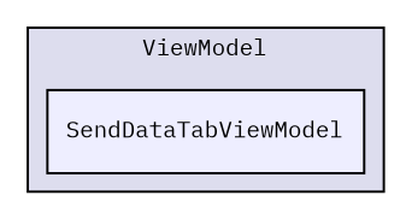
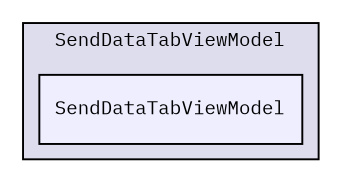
  digraph {
    compound=true
    fontname="IBM Plex Mono"
    n1 [fillcolor="#eeeeff" fontname="IBM Plex Mono" fontsize=10 label=SendDataTabViewModel pencolor=black shape=box style=filled]
    subgraph cluster_1 {
      bgcolor="#ddddee"
      fontsize=10
-     label=ViewModel
+     label=SendDataTabViewModel
      pencolor=black
      n1
    }
  }
